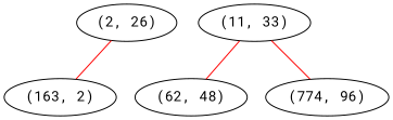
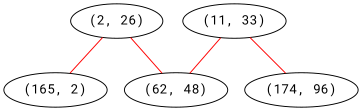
  graph {
    fontname="Roboto Mono"
    node [fontname="Roboto Mono"]
    edge [color=red fontname="Roboto Mono" weight=1]
    "(2, 26)"
    "(62, 48)"
-   "(165, 2)" [label="(163, 2)"]
+   "(165, 2)"
    n4 [label="(11, 33)"]
-   "(174, 96)" [label="(774, 96)"]
+   "(174, 96)"
+   "(2, 26)" -- "(62, 48)"
    "(2, 26)" -- "(165, 2)"
    n4 -- "(62, 48)"
    n4 -- "(174, 96)"
  }
